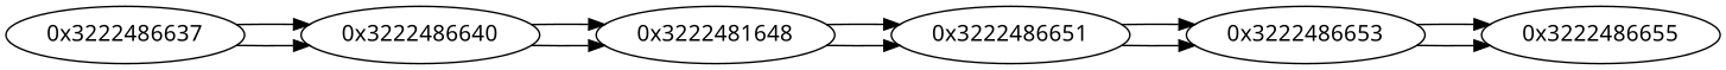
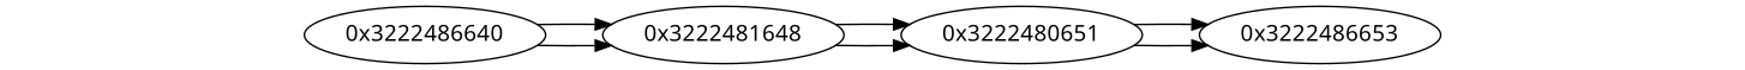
  digraph {
    fontname="Noto Sans"
    rankdir=LR
    node [fontname="Noto Sans"]
    edge [fontname="Noto Sans"]
-   n1 [label="0x3222486637"]
    n2 [label="0x3222486640"]
    n3 [label="0x3222481648"]
-   n4 [label="0x3222486651"]
+   n4 [label="0x3222480651"]
    n5 [label="0x3222486653"]
-   n6 [label="0x3222486655"]
-   n1 -> n2
-   n1 -> n2
    n2 -> n3
    n2 -> n3
    n3 -> n4
    n3 -> n4
    n4 -> n5
    n4 -> n5
-   n5 -> n6
-   n5 -> n6
  }
